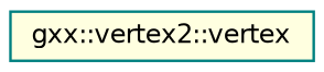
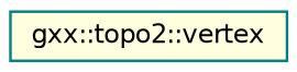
  digraph {
    rankdir=TB
-   n1 [color=teal fillcolor=lightyellow fontname=Helvetica fontsize=10 height=0.2 label="gxx::vertex2::vertex" shape=record style=filled width=0.4]
+   n1 [color=teal fillcolor=lightyellow fontname=Helvetica fontsize=10 height=0.2 label="gxx::topo2::vertex" shape=record style=filled width=0.4]
  }
